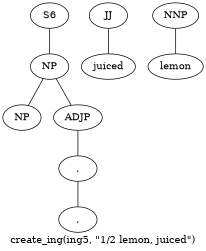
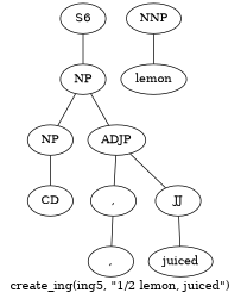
  graph {
    label="create_ing(ing5, \"1/2 lemon, juiced\")"
    n1 [label=S6]
    n2 [label=NP]
    n3 [label=NP]
    n4 [label=ADJP]
+   n5 [label=CD]
    n6 [label=","]
    n7 [label=JJ]
    n8 [label=NNP]
    n9 [label=lemon]
    n10 [label=","]
    n11 [label=juiced]
    n1 -- n2
    n2 -- n3
    n2 -- n4
+   n3 -- n5
    n4 -- n6
+   n4 -- n7
    n6 -- n10
    n7 -- n11
    n8 -- n9
  }
